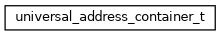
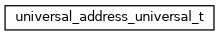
  digraph {
    rankdir=LR
-   n1 [color=black fillcolor=white fontname=Helvetica fontsize=10 height=0.2 label=universal_address_container_t shape=record style=filled width=0.4]
+   n1 [color=black fillcolor=white fontname=Helvetica fontsize=10 height=0.2 label=universal_address_universal_t shape=record style=filled width=0.4]
  }
